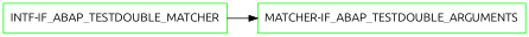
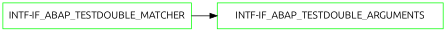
  digraph {
    rankdir=LR
    fontname=Ubuntu
    node [color=green shape=box fontname=Ubuntu]
    "INTF-IF_ABAP_TESTDOUBLE_MATCHER"
-   "INTF-IF_ABAP_TESTDOUBLE_ARGUMENTS" [label="MATCHER-IF_ABAP_TESTDOUBLE_ARGUMENTS"]
+   "INTF-IF_ABAP_TESTDOUBLE_ARGUMENTS"
    "INTF-IF_ABAP_TESTDOUBLE_MATCHER" -> "INTF-IF_ABAP_TESTDOUBLE_ARGUMENTS" [fontname=Ubuntu]
  }
